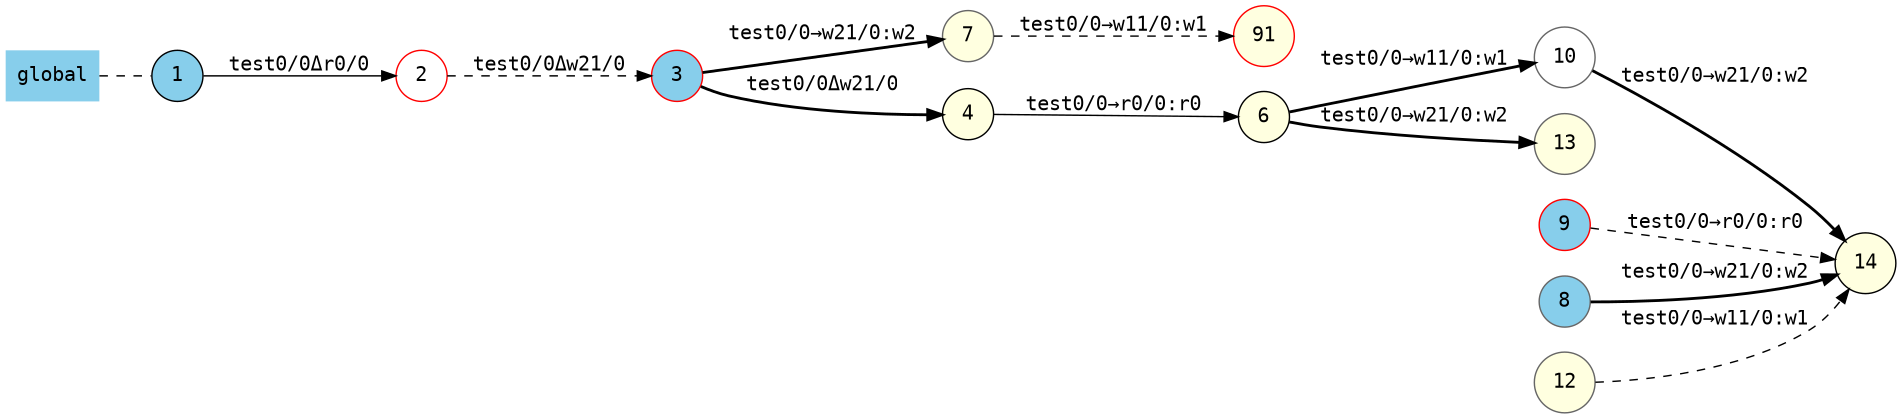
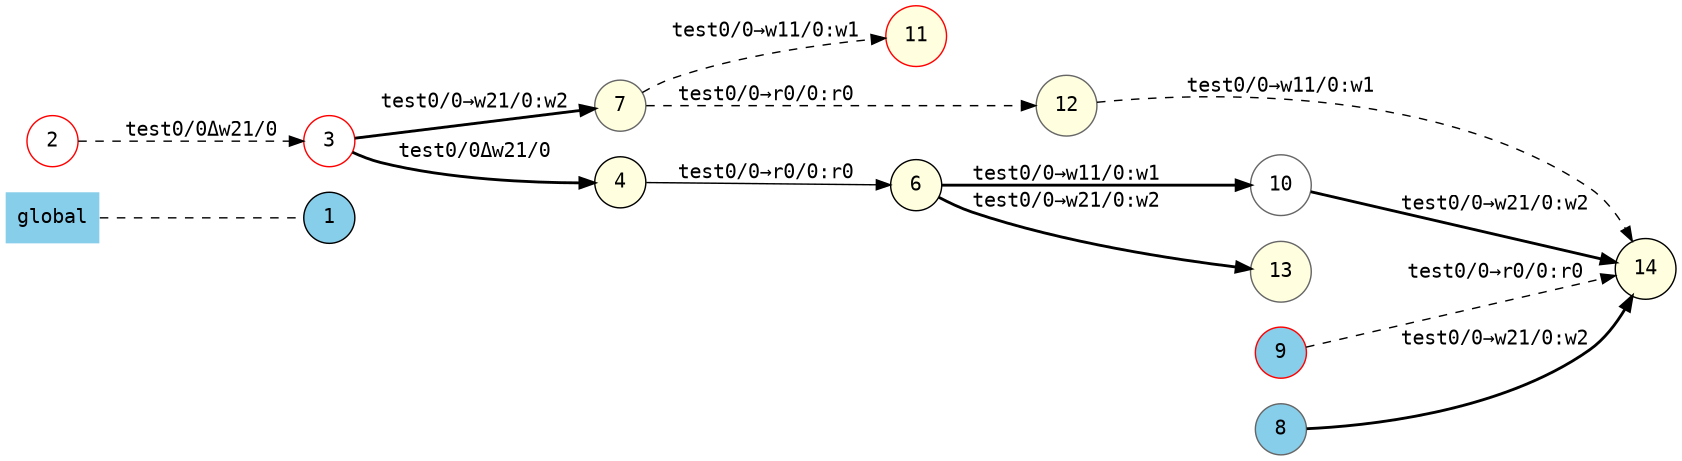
  digraph {
    fontname="DejaVu Sans Mono"
    rankdir=LR
    node [color=gray40 fillcolor=lightyellow fontname="DejaVu Sans Mono" shape=circle style=filled]
    edge [fontname="DejaVu Sans Mono" style=dashed]
    n1 [fillcolor=skyblue label=global shape=plaintext]
    n2 [color=black fillcolor=skyblue label=1]
    n3 [color=red fillcolor=white label=2]
    n4 [color=red fillcolor=skyblue label=9]
    n5 [color=black label=14]
    n6 [fillcolor=skyblue label=8]
    n7 [label=7]
-   n8 [color=red label=91]
+   n8 [color=red label=11]
    n9 [label=12]
    n10 [color=black label=4]
    n11 [color=black label=6]
    n12 [fillcolor=white label=10]
    n13 [label=13]
-   n14 [color=red fillcolor=skyblue label=3]
+   n14 [color=red fillcolor=white label=3]
    n1 -> n2 [arrowhead=none]
-   n2 -> n3 [label="test0/0Δr0/0" style=solid]
    n3 -> n14 [label="test0/0Δw21/0"]
    n4 -> n5 [label="test0/0→r0/0:r0"]
    n6 -> n5 [label="test0/0→w21/0:w2" style=bold]
    n7 -> n8 [label="test0/0→w11/0:w1"]
+   n7 -> n9 [label="test0/0→r0/0:r0"]
    n9 -> n5 [label="test0/0→w11/0:w1"]
    n10 -> n11 [label="test0/0→r0/0:r0" style=solid]
    n11 -> n12 [label="test0/0→w11/0:w1" style=bold]
    n11 -> n13 [label="test0/0→w21/0:w2" style=bold]
    n12 -> n5 [label="test0/0→w21/0:w2" style=bold]
    n14 -> n7 [label="test0/0→w21/0:w2" style=bold]
    n14 -> n10 [label="test0/0Δw21/0" style=bold]
  }
